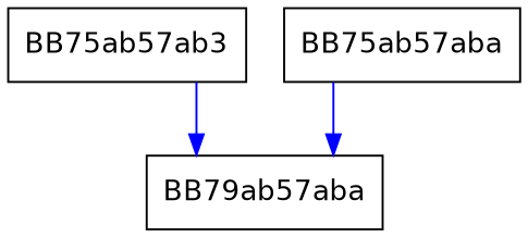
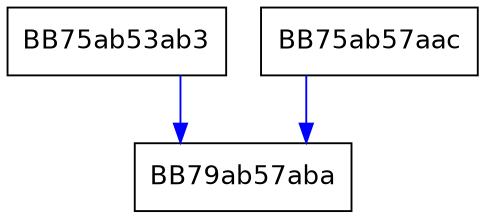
  digraph {
    fontname="DejaVu Sans"
    splines=ortho
    node [fontname="DejaVu Sans" shape=box]
    edge [color=blue fontname="DejaVu Sans"]
    n1 [label=BB79ab57aba]
-   BB75ab57ab3
-   BB75ab57aac [label=BB75ab57aba]
+   BB75ab57ab3 [label=BB75ab53ab3]
+   BB75ab57aac
    BB75ab57ab3 -> n1
    BB75ab57aac -> n1
  }
